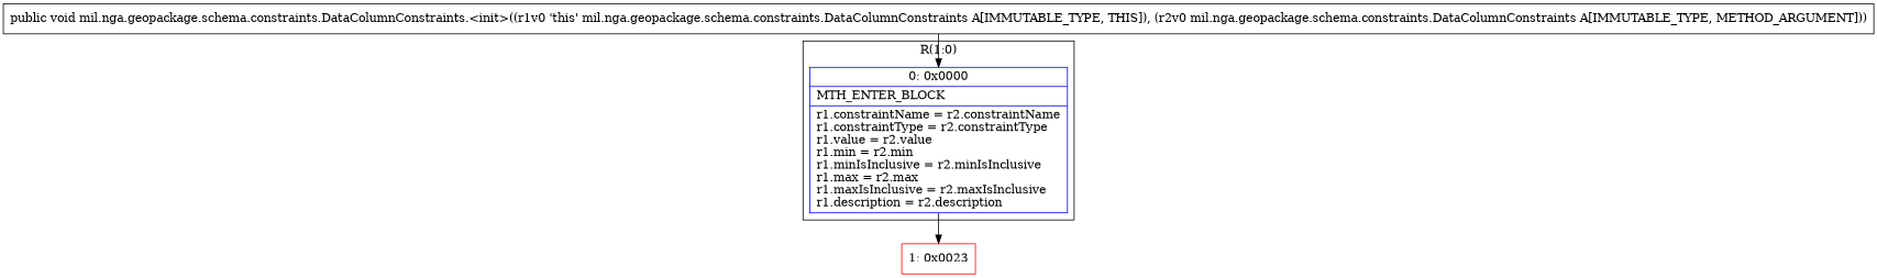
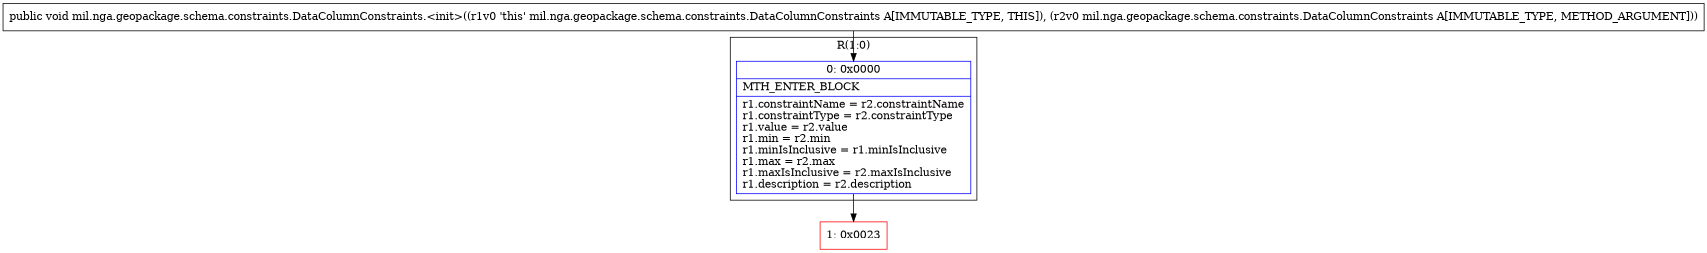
  digraph {
    node [shape=record]
-   n1 [color=blue label="{0\:\ 0x0000|MTH_ENTER_BLOCK\l|r1.constraintName = r2.constraintName\lr1.constraintType = r2.constraintType\lr1.value = r2.value\lr1.min = r2.min\lr1.minIsInclusive = r2.minIsInclusive\lr1.max = r2.max\lr1.maxIsInclusive = r2.maxIsInclusive\lr1.description = r2.description\l}"]
+   n1 [color=blue label="{0\:\ 0x0000|MTH_ENTER_BLOCK\l|r1.constraintName = r2.constraintName\lr1.constraintType = r2.constraintType\lr1.value = r2.value\lr1.min = r2.min\lr1.minIsInclusive = r1.minIsInclusive\lr1.max = r2.max\lr1.maxIsInclusive = r2.maxIsInclusive\lr1.description = r2.description\l}"]
    n2 [color=red label="{1\:\ 0x0023}"]
    n3 [label="{public void mil.nga.geopackage.schema.constraints.DataColumnConstraints.\<init\>((r1v0 'this' mil.nga.geopackage.schema.constraints.DataColumnConstraints A[IMMUTABLE_TYPE, THIS]), (r2v0 mil.nga.geopackage.schema.constraints.DataColumnConstraints A[IMMUTABLE_TYPE, METHOD_ARGUMENT])) }"]
    subgraph cluster_1 {
      label="R(1:0)"
      n1
    }
    n1 -> n2
    n3 -> n1
  }
